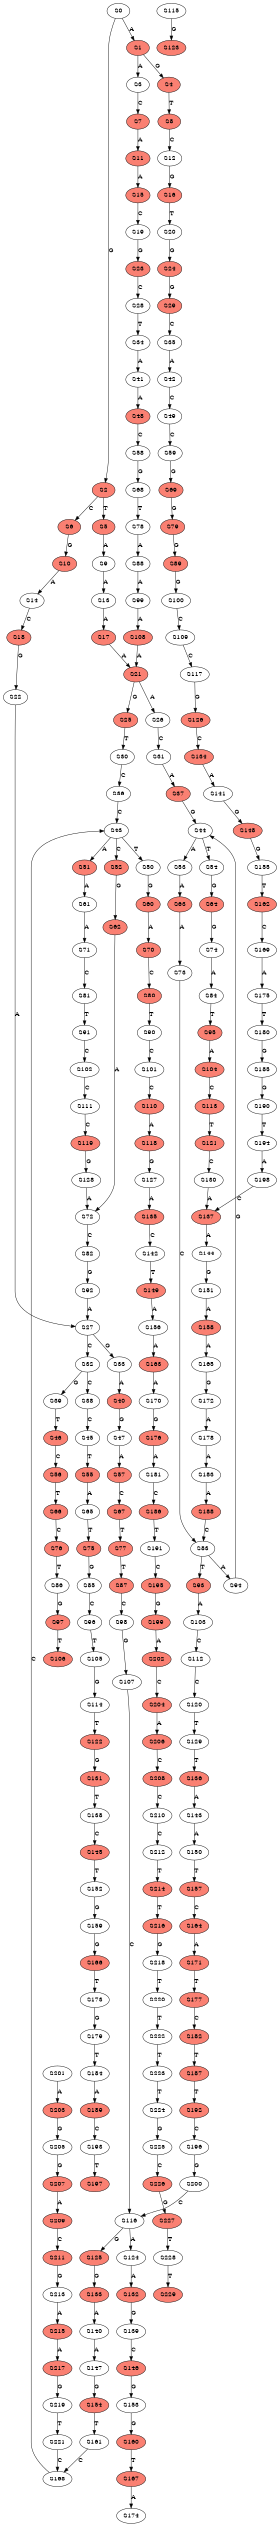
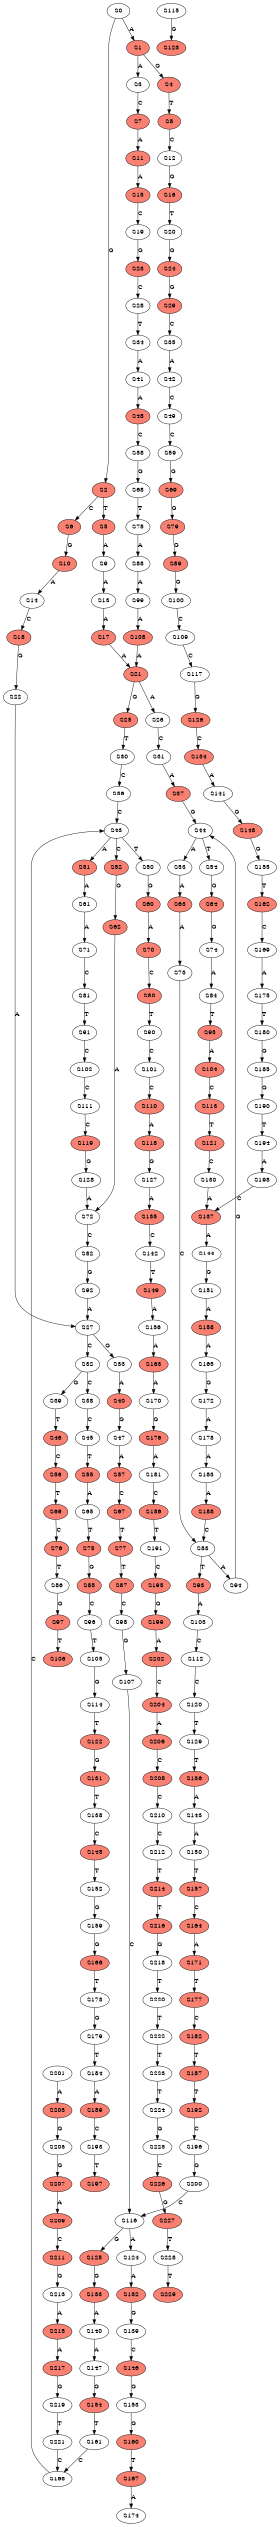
  strict digraph {
    node [fillcolor=white style=filled]
    S1 [fillcolor=salmon]
    S0
    S2 [fillcolor=salmon]
    S3
    S4 [fillcolor=salmon]
    S5 [fillcolor=salmon]
    S6 [fillcolor=salmon]
    S7 [fillcolor=salmon]
    S8 [fillcolor=salmon]
    S9
    S10 [fillcolor=salmon]
    S11 [fillcolor=salmon]
    S12
    S13
    S14
    S15 [fillcolor=salmon]
    S16 [fillcolor=salmon]
    S17 [fillcolor=salmon]
    S18 [fillcolor=salmon]
    S19
    S20
    S21 [fillcolor=salmon]
    S22
    S23 [fillcolor=salmon]
    S24 [fillcolor=salmon]
    S25 [fillcolor=salmon]
    S26
    S27
    S28
    S29 [fillcolor=salmon]
    S30
    S31
    S32
    S33
    S34
    S35
    S36
    S37 [fillcolor=salmon]
    S38
    S39
    S40 [fillcolor=salmon]
    S41
    S42
    S43
    S44
    S45
    S46 [fillcolor=salmon]
    S47
    S48 [fillcolor=salmon]
    S49
    S50
    S51 [fillcolor=salmon]
    S52 [fillcolor=salmon]
    S53
    S54
    S55 [fillcolor=salmon]
    S56 [fillcolor=salmon]
    S57 [fillcolor=salmon]
    S58
    S59
    S60 [fillcolor=salmon]
    S61
    S62 [fillcolor=salmon]
    S63 [fillcolor=salmon]
    S64 [fillcolor=salmon]
    S65
    S66 [fillcolor=salmon]
    S67 [fillcolor=salmon]
    S68
    S69 [fillcolor=salmon]
    S70 [fillcolor=salmon]
    S71
    S72
    S73
    S74
    S75 [fillcolor=salmon]
    S76 [fillcolor=salmon]
    S77 [fillcolor=salmon]
    S78
    S79 [fillcolor=salmon]
    S80 [fillcolor=salmon]
    S81
    S82
    S83
    S84
-   S85
+   S85 [fillcolor=salmon]
    S86
    S87 [fillcolor=salmon]
    S88
    S89 [fillcolor=salmon]
    S90
    S91
    S92
    S93 [fillcolor=salmon]
    S94
    S95 [fillcolor=salmon]
    S96
    S97 [fillcolor=salmon]
    S98
    S99
    S100
    S101
    S102
    S103
    S104 [fillcolor=salmon]
    S105
    S106 [fillcolor=salmon]
    S107
    S108 [fillcolor=salmon]
    S109
    S110 [fillcolor=salmon]
    S111
    S112
    S113 [fillcolor=salmon]
    S114
    S116
    S117
    S118 [fillcolor=salmon]
    S119 [fillcolor=salmon]
    S120
    S121 [fillcolor=salmon]
    S122 [fillcolor=salmon]
    S123 [fillcolor=salmon]
    S115
    S124
    S125 [fillcolor=salmon]
    S126 [fillcolor=salmon]
    S127
    S128
    S129
    S130
    S131 [fillcolor=salmon]
    S132 [fillcolor=salmon]
    S133 [fillcolor=salmon]
    S134 [fillcolor=salmon]
    S135 [fillcolor=salmon]
    S136 [fillcolor=salmon]
    S137 [fillcolor=salmon]
    S138
    S139
    S140
    S141
    S142
    S143
    S144
    S145 [fillcolor=salmon]
    S146 [fillcolor=salmon]
    S147
    S148 [fillcolor=salmon]
    S149 [fillcolor=salmon]
    S150
    S151
    S152
    S153
    S154 [fillcolor=salmon]
    S155
    S156
    S157 [fillcolor=salmon]
    S158 [fillcolor=salmon]
    S159
    S160 [fillcolor=salmon]
    S161
    S162 [fillcolor=salmon]
    S163 [fillcolor=salmon]
    S164 [fillcolor=salmon]
    S165
    S166 [fillcolor=salmon]
    S167 [fillcolor=salmon]
    S168
    S169
    S170
    S171 [fillcolor=salmon]
    S172
    S173
    S174
    S175
    S176 [fillcolor=salmon]
    S177 [fillcolor=salmon]
    S178
    S179
    S180
    S181
    S182 [fillcolor=salmon]
    S183
    S184
    S185
    S186 [fillcolor=salmon]
    S187 [fillcolor=salmon]
    S188 [fillcolor=salmon]
    S189 [fillcolor=salmon]
    S190
    S191
    S192 [fillcolor=salmon]
    S193
    S194
    S195 [fillcolor=salmon]
    S196
    S197 [fillcolor=salmon]
    S198
    S199 [fillcolor=salmon]
    S200
    S202 [fillcolor=salmon]
    S203 [fillcolor=salmon]
    S201
    S204 [fillcolor=salmon]
    S205
    S206 [fillcolor=salmon]
    S207 [fillcolor=salmon]
    S208 [fillcolor=salmon]
    S209 [fillcolor=salmon]
    S210
    S211 [fillcolor=salmon]
    S212
    S213
    S214 [fillcolor=salmon]
    S215 [fillcolor=salmon]
    S216 [fillcolor=salmon]
    S217 [fillcolor=salmon]
    S218
    S219
    S220
    S221
    S222
    S223
    S224
    S225
    S226 [fillcolor=salmon]
    S227 [fillcolor=salmon]
    S228
    S229 [fillcolor=salmon]
    S1 -> S3 [label=A]
    S1 -> S4 [label=G]
    S0 -> S1 [label=A]
    S0 -> S2 [label=G]
    S2 -> S5 [label=T]
    S2 -> S6 [label=C]
    S3 -> S7 [label=C]
    S4 -> S8 [label=T]
    S5 -> S9 [label=A]
    S6 -> S10 [label=G]
    S7 -> S11 [label=A]
    S8 -> S12 [label=C]
    S9 -> S13 [label=A]
    S10 -> S14 [label=A]
    S11 -> S15 [label=A]
    S12 -> S16 [label=G]
    S13 -> S17 [label=A]
    S14 -> S18 [label=C]
    S15 -> S19 [label=C]
    S16 -> S20 [label=T]
    S17 -> S21 [label=A]
    S18 -> S22 [label=G]
    S19 -> S23 [label=G]
    S20 -> S24 [label=G]
    S21 -> S25 [label=G]
    S21 -> S26 [label=A]
    S22 -> S27 [label=A]
    S23 -> S28 [label=C]
    S24 -> S29 [label=G]
    S25 -> S30 [label=T]
    S26 -> S31 [label=C]
    S27 -> S32 [label=C]
    S27 -> S33 [label=G]
    S28 -> S34 [label=T]
    S29 -> S35 [label=C]
    S30 -> S36 [label=C]
    S31 -> S37 [label=A]
    S32 -> S38 [label=C]
    S32 -> S39 [label=G]
    S33 -> S40 [label=A]
    S34 -> S41 [label=A]
    S35 -> S42 [label=A]
    S36 -> S43 [label=C]
    S37 -> S44 [label=G]
    S38 -> S45 [label=C]
    S39 -> S46 [label=T]
    S40 -> S47 [label=G]
    S41 -> S48 [label=A]
    S42 -> S49 [label=C]
    S43 -> S50 [label=T]
    S43 -> S51 [label=A]
    S43 -> S52 [label=C]
    S44 -> S53 [label=A]
    S44 -> S54 [label=T]
    S45 -> S55 [label=T]
    S46 -> S56 [label=C]
    S47 -> S57 [label=A]
    S48 -> S58 [label=C]
    S49 -> S59 [label=C]
    S50 -> S60 [label=G]
    S51 -> S61 [label=A]
    S52 -> S62 [label=G]
    S53 -> S63 [label=A]
    S54 -> S64 [label=G]
    S55 -> S65 [label=A]
    S56 -> S66 [label=T]
    S57 -> S67 [label=C]
    S58 -> S68 [label=G]
    S59 -> S69 [label=G]
    S60 -> S70 [label=A]
    S61 -> S71 [label=A]
    S62 -> S72 [label=A]
    S63 -> S73 [label=A]
    S64 -> S74 [label=G]
    S65 -> S75 [label=T]
    S66 -> S76 [label=C]
    S67 -> S77 [label=T]
    S68 -> S78 [label=T]
    S69 -> S79 [label=G]
    S70 -> S80 [label=C]
    S71 -> S81 [label=C]
    S72 -> S82 [label=C]
    S73 -> S83 [label=C]
    S74 -> S84 [label=A]
    S75 -> S85 [label=G]
    S76 -> S86 [label=T]
    S77 -> S87 [label=T]
    S78 -> S88 [label=A]
    S79 -> S89 [label=G]
    S80 -> S90 [label=T]
    S81 -> S91 [label=T]
    S82 -> S92 [label=G]
    S83 -> S93 [label=T]
    S83 -> S94 [label=A]
    S84 -> S95 [label=T]
    S85 -> S96 [label=C]
    S86 -> S97 [label=G]
    S87 -> S98 [label=C]
    S88 -> S99 [label=A]
    S89 -> S100 [label=G]
    S90 -> S101 [label=C]
    S91 -> S102 [label=C]
    S92 -> S27 [label=A]
    S93 -> S103 [label=A]
    S94 -> S44 [label=G]
    S95 -> S104 [label=A]
    S96 -> S105 [label=T]
    S97 -> S106 [label=T]
    S98 -> S107 [label=G]
    S99 -> S108 [label=A]
    S100 -> S109 [label=C]
    S101 -> S110 [label=C]
    S102 -> S111 [label=C]
    S103 -> S112 [label=C]
    S104 -> S113 [label=C]
    S105 -> S114 [label=G]
    S107 -> S116 [label=C]
    S108 -> S21 [label=A]
    S109 -> S117 [label=C]
    S110 -> S118 [label=A]
    S111 -> S119 [label=C]
    S112 -> S120 [label=C]
    S113 -> S121 [label=T]
    S114 -> S122 [label=T]
    S116 -> S124 [label=A]
    S116 -> S125 [label=G]
    S117 -> S126 [label=G]
    S118 -> S127 [label=G]
    S119 -> S128 [label=G]
    S120 -> S129 [label=T]
    S121 -> S130 [label=C]
    S122 -> S131 [label=G]
    S115 -> S123 [label=G]
    S124 -> S132 [label=A]
    S125 -> S133 [label=G]
    S126 -> S134 [label=C]
    S127 -> S135 [label=A]
    S128 -> S72 [label=A]
    S129 -> S136 [label=T]
    S130 -> S137 [label=A]
    S131 -> S138 [label=T]
    S132 -> S139 [label=G]
    S133 -> S140 [label=A]
    S134 -> S141 [label=A]
    S135 -> S142 [label=C]
    S136 -> S143 [label=A]
    S137 -> S144 [label=A]
    S138 -> S145 [label=C]
    S139 -> S146 [label=C]
    S140 -> S147 [label=A]
    S141 -> S148 [label=G]
    S142 -> S149 [label=T]
    S143 -> S150 [label=A]
    S144 -> S151 [label=G]
    S145 -> S152 [label=T]
    S146 -> S153 [label=G]
    S147 -> S154 [label=G]
    S148 -> S155 [label=G]
    S149 -> S156 [label=A]
    S150 -> S157 [label=T]
    S151 -> S158 [label=A]
    S152 -> S159 [label=G]
    S153 -> S160 [label=G]
    S154 -> S161 [label=T]
    S155 -> S162 [label=T]
    S156 -> S163 [label=A]
    S157 -> S164 [label=C]
    S158 -> S165 [label=A]
    S159 -> S166 [label=G]
    S160 -> S167 [label=T]
    S161 -> S168 [label=C]
    S162 -> S169 [label=C]
    S163 -> S170 [label=A]
    S164 -> S171 [label=A]
    S165 -> S172 [label=G]
    S166 -> S173 [label=T]
    S167 -> S174 [label=A]
    S168 -> S43 [label=C]
    S169 -> S175 [label=A]
    S170 -> S176 [label=G]
    S171 -> S177 [label=T]
    S172 -> S178 [label=A]
    S173 -> S179 [label=G]
    S175 -> S180 [label=T]
    S176 -> S181 [label=A]
    S177 -> S182 [label=C]
    S178 -> S183 [label=A]
    S179 -> S184 [label=T]
    S180 -> S185 [label=G]
    S181 -> S186 [label=C]
    S182 -> S187 [label=T]
    S183 -> S188 [label=A]
    S184 -> S189 [label=A]
    S185 -> S190 [label=G]
    S186 -> S191 [label=T]
    S187 -> S192 [label=T]
    S188 -> S83 [label=C]
    S189 -> S193 [label=C]
    S190 -> S194 [label=T]
    S191 -> S195 [label=C]
    S192 -> S196 [label=C]
    S193 -> S197 [label=T]
    S194 -> S198 [label=A]
    S195 -> S199 [label=G]
    S196 -> S200 [label=G]
    S198 -> S137 [label=C]
    S199 -> S202 [label=A]
    S200 -> S116 [label=C]
    S202 -> S204 [label=C]
    S203 -> S205 [label=G]
    S201 -> S203 [label=A]
    S204 -> S206 [label=A]
    S205 -> S207 [label=G]
    S206 -> S208 [label=C]
    S207 -> S209 [label=A]
    S208 -> S210 [label=C]
    S209 -> S211 [label=C]
    S210 -> S212 [label=C]
    S211 -> S213 [label=G]
    S212 -> S214 [label=T]
    S213 -> S215 [label=A]
    S214 -> S216 [label=T]
    S215 -> S217 [label=A]
    S216 -> S218 [label=G]
    S217 -> S219 [label=G]
    S218 -> S220 [label=T]
    S219 -> S221 [label=T]
    S220 -> S222 [label=T]
    S221 -> S168 [label=C]
    S222 -> S223 [label=T]
    S223 -> S224 [label=T]
    S224 -> S225 [label=G]
    S225 -> S226 [label=C]
    S226 -> S227 [label=G]
    S227 -> S228 [label=T]
    S228 -> S229 [label=T]
  }
